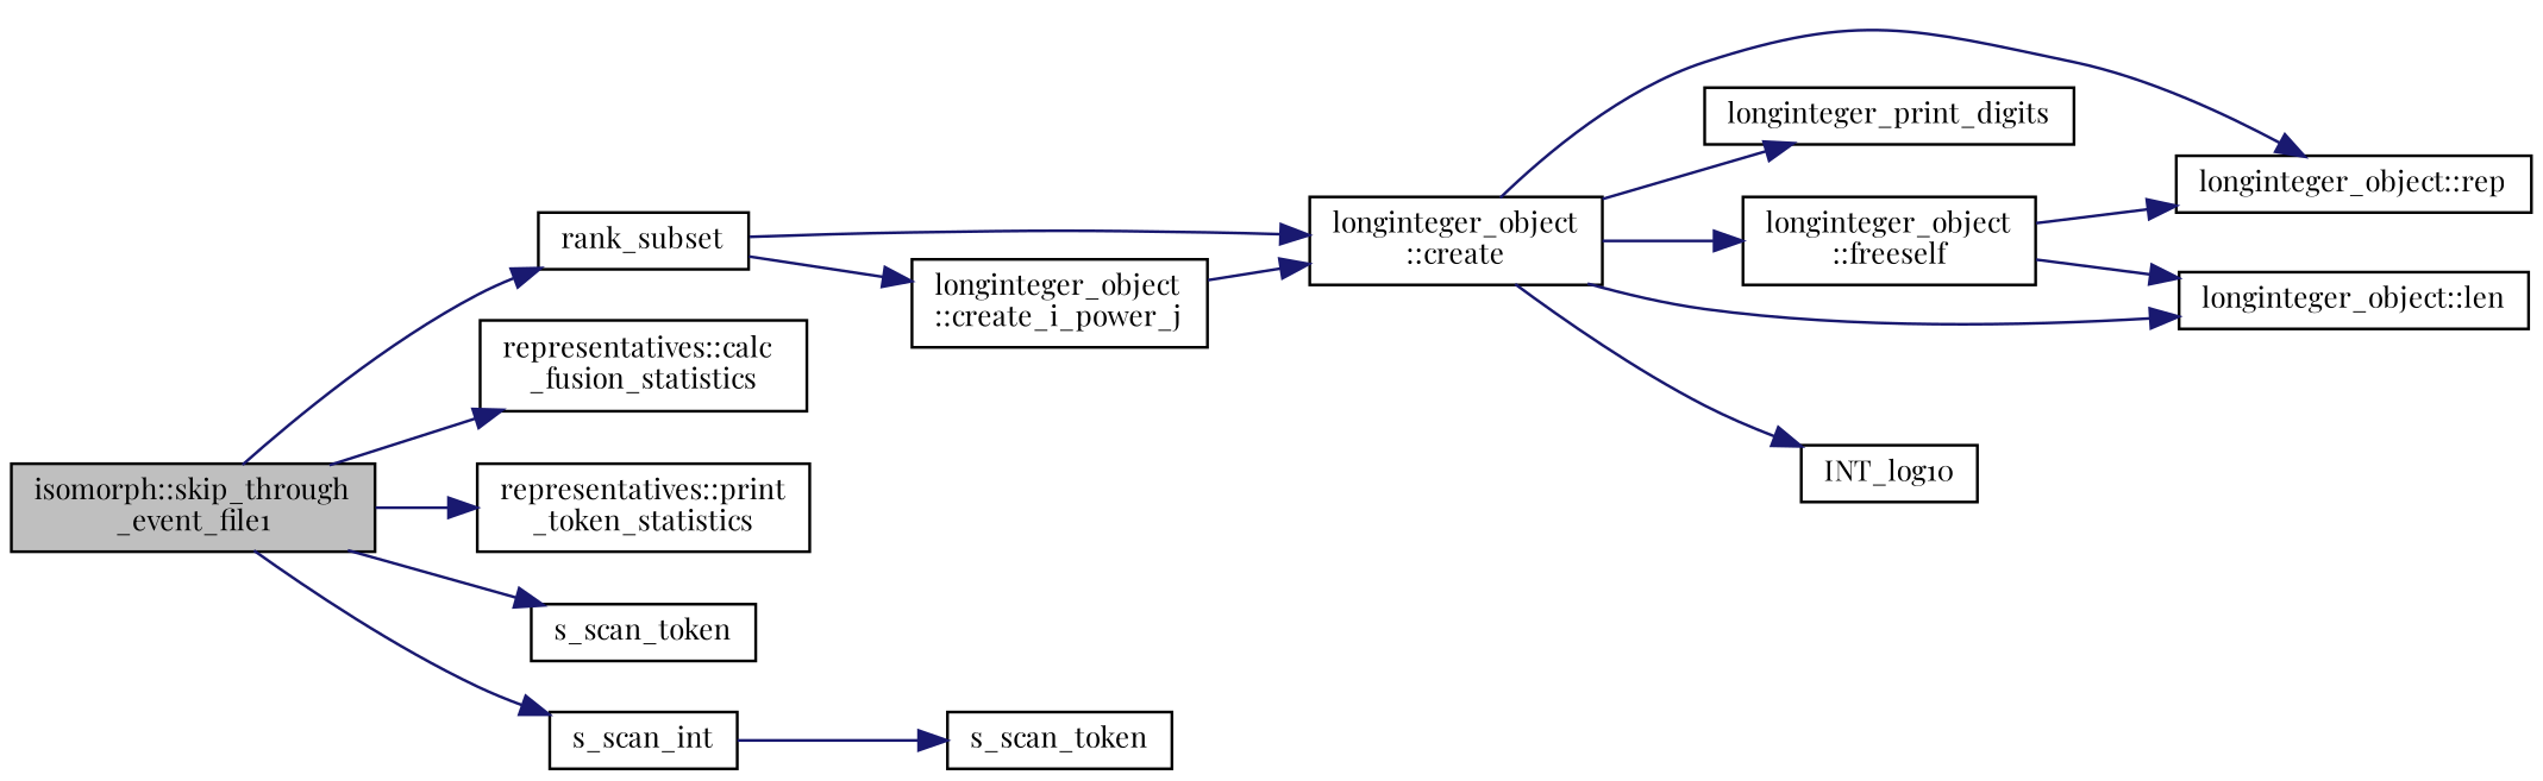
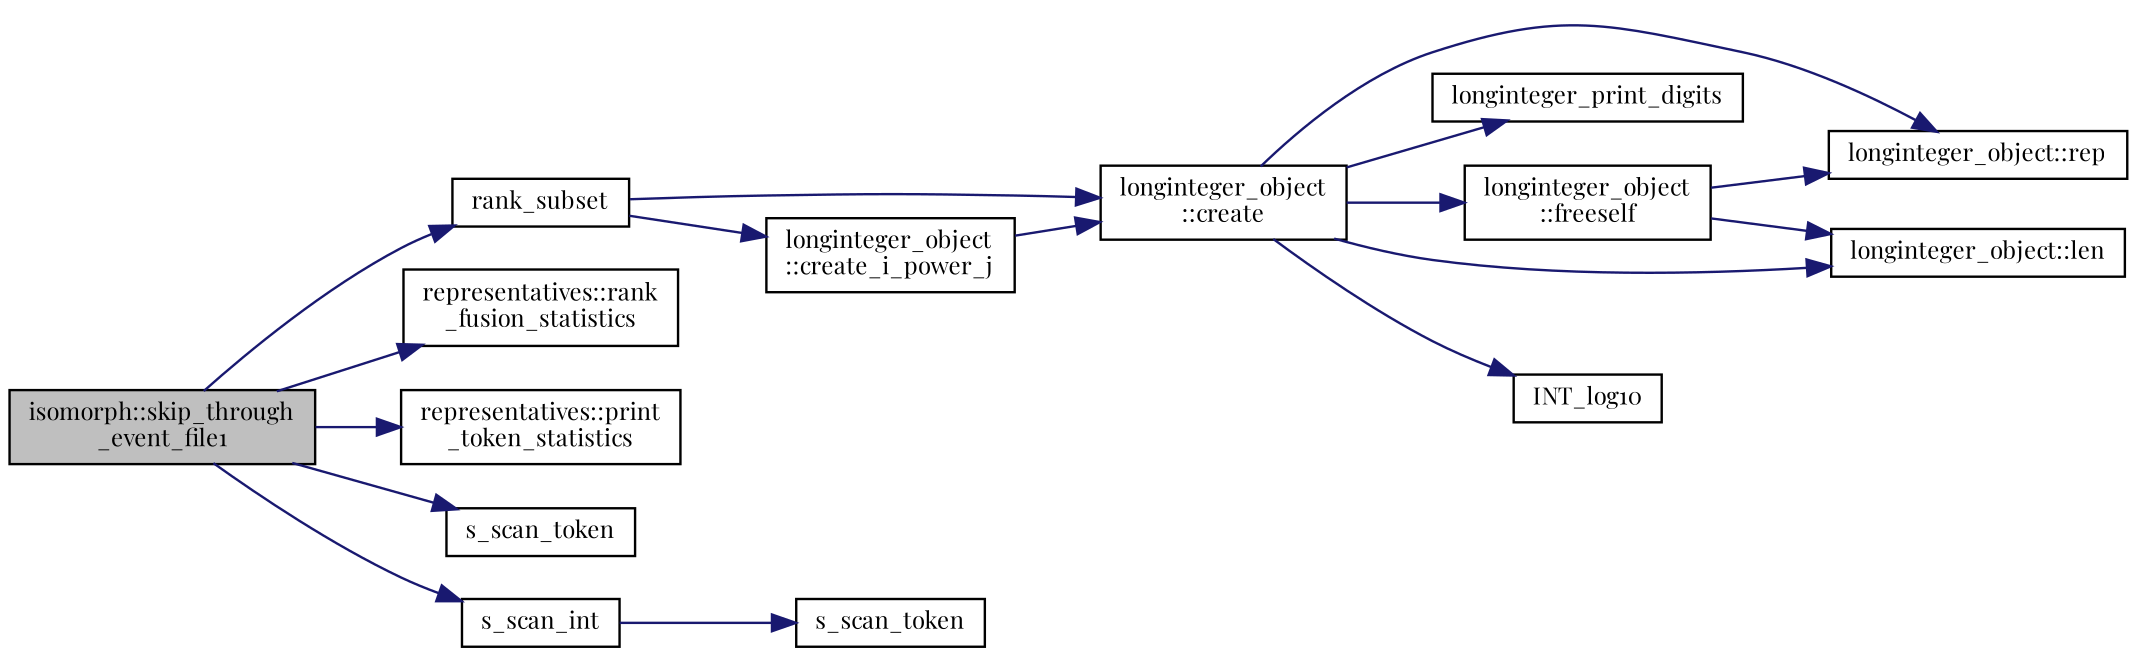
  digraph {
    fontname="Playfair Display"
    rankdir=LR
    node [color=black fillcolor=white fontname="Playfair Display" fontsize=10 shape=record style=filled]
    edge [color=midnightblue fontname="Playfair Display" fontsize=10 labelfontname=Helvetica labelfontsize=10 style=solid]
    n1 [fillcolor=grey75 fontcolor=black height=0.2 label="isomorph::skip_through\l_event_file1" width=0.4]
    n2 [height=0.2 label=rank_subset width=0.4]
-   n3 [height=0.2 label="representatives::calc\l_fusion_statistics" width=0.4]
+   n3 [height=0.2 label="representatives::rank\l_fusion_statistics" width=0.4]
    n4 [height=0.2 label="representatives::print\l_token_statistics" width=0.4]
    n5 [height=0.2 label=s_scan_token width=0.4]
    n6 [height=0.2 label=s_scan_int width=0.4]
    n7 [height=0.2 label="longinteger_object\l::create" width=0.4]
    n8 [height=0.2 label="longinteger_object\l::create_i_power_j" width=0.4]
    n9 [height=0.2 label=s_scan_token width=0.4]
    n10 [height=0.2 label="longinteger_object\l::freeself" width=0.4]
    n11 [height=0.2 label=longinteger_print_digits width=0.4]
    n12 [height=0.2 label="longinteger_object::rep" width=0.4]
    n13 [height=0.2 label="longinteger_object::len" width=0.4]
    n14 [height=0.2 label=INT_log10 width=0.4]
    n1 -> n2
    n1 -> n3
    n1 -> n4
    n1 -> n5
    n1 -> n6
    n2 -> n7
    n2 -> n8
    n6 -> n9
    n7 -> n10
    n7 -> n11
    n7 -> n12
    n7 -> n13
    n7 -> n14
    n8 -> n7
    n10 -> n12
    n10 -> n13
  }
